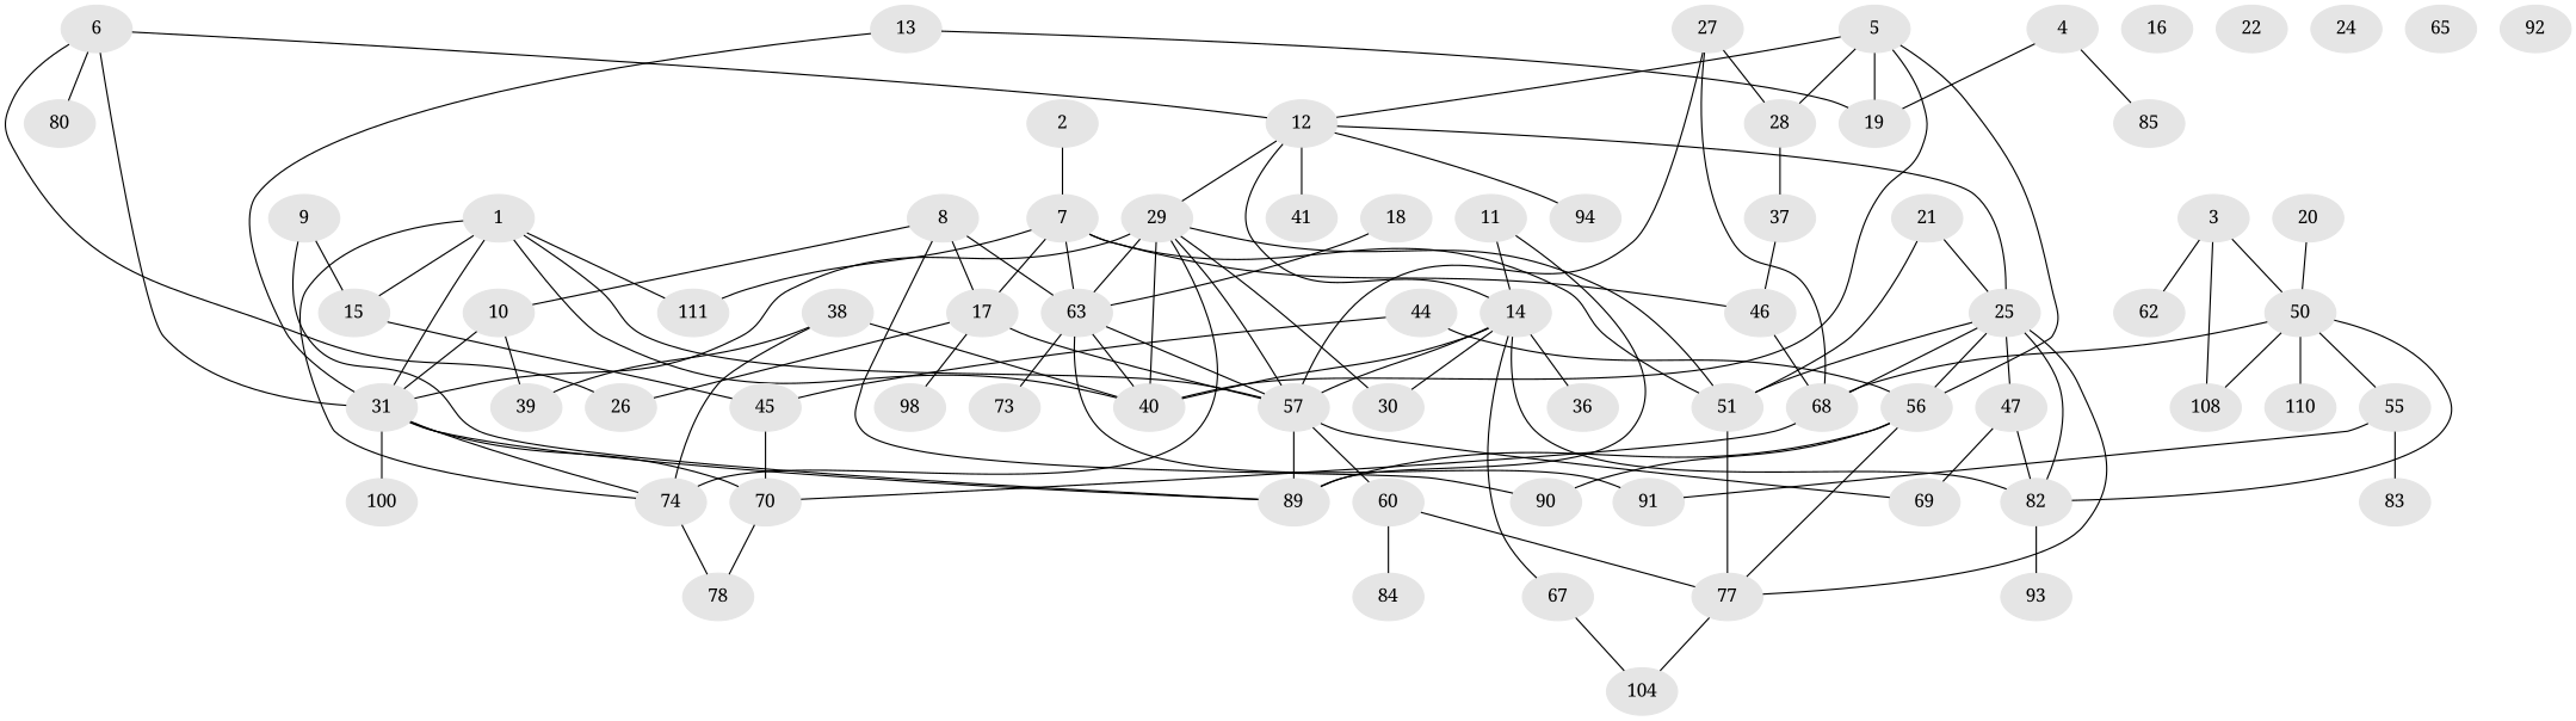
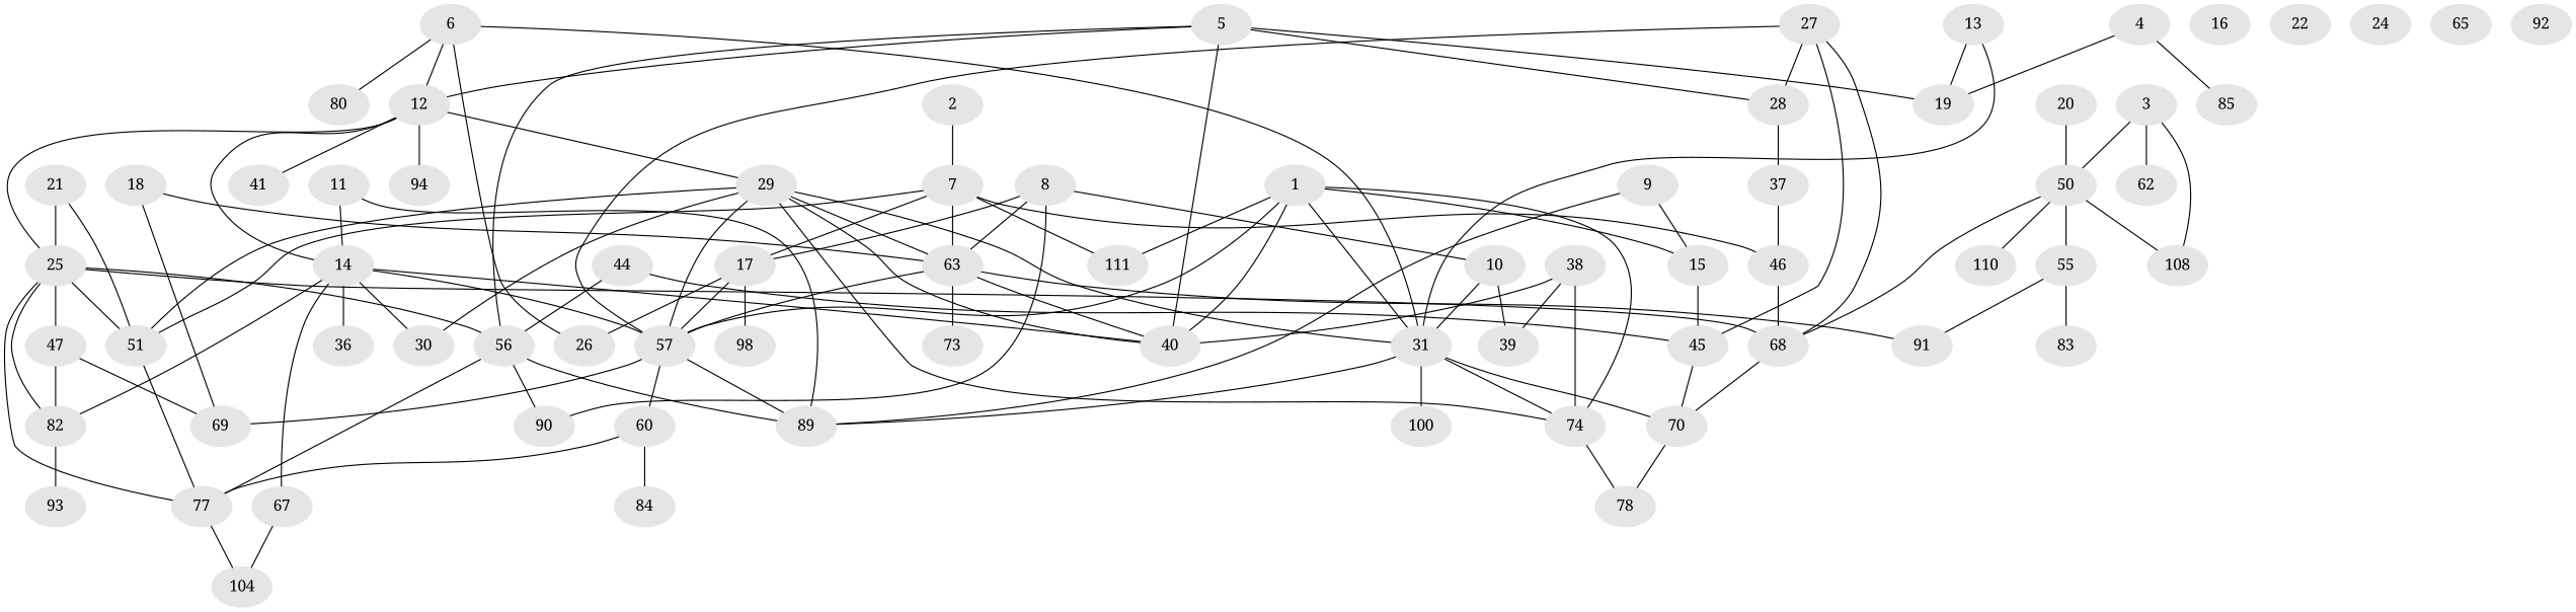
  graph {
    fontname="Noto Serif"
    node [color=gray90 fontname="Noto Serif" style=filled]
    edge [fontname="Noto Serif"]
    1 [super="+66"]
    15 [super="+43"]
    31 [super="+32"]
    40 [super="+97"]
    57 [super="+58"]
    74 [super="+76"]
    111
    45
    89
    70 [super="+95"]
    100
    69 [super="+87"]
    60 [super="+61"]
    78
    7 [super="+42"]
    17 [super="+49"]
    n17 [label=63 super="+53"]
    46
    51 [super="+91"]
    2
    3 [super="+23"]
    50 [super="+59"]
    62
    108
    82 [super="+102"]
    68 [super="+99"]
    55
    110
    19 [super="+79"]
    4
    85
    5 [super="+103"]
    12 [super="+109"]
    28
    56 [super="+88"]
    14 [super="+34"]
    25 [super="+52"]
    29 [super="+86"]
    41
    94
    37 [super="+64"]
    90 [super="+105"]
    77
    6 [super="+48"]
    26
    80
    98 [super="+101"]
    n48 [label=91 super="+96"]
    73
    8 [super="+72"]
    10 [super="+35"]
    39
    9 [super="+75"]
    11 [super="+54"]
    30
    36
    67 [super="+107"]
    47
    13 [super="+106"]
    93
    16
    18 [super="+81"]
    20
    21
    22
    24
    104
    27
    38 [super="+63"]
    44
    83
    84
    65
    92
    1 -- 15
    1 -- 31
    1 -- 40
    1 -- 57
    1 -- 74
    1 -- 111
    15 -- 45
    31 -- 74
    31 -- 89
    31 -- 70
    31 -- 100
    57 -- 89
    57 -- 69
    57 -- 60
    74 -- 78
    45 -- 70
    70 -- 78
    60 -- 77
    60 -- 84
    7 -- 111
    7 -- 17
    7 -- n17
    7 -- 46
    7 -- 51
    17 -- 57
    17 -- 26
    17 -- 98
    n17 -- 40
    n17 -- 57
    n17 -- n48
    n17 -- 73
    46 -- 68
    51 -- 77
    2 -- 7
    3 -- 50
    3 -- 62
    3 -- 108
    50 -- 108
-   50 -- 82
    50 -- 68
    50 -- 55
    50 -- 110
    82 -- 93
    68 -- 70
    55 -- n48
    55 -- 83
    4 -- 19
    4 -- 85
    5 -- 40
    5 -- 19
    5 -- 12
    5 -- 28
    5 -- 56
    12 -- 14
    12 -- 25
    12 -- 29
    12 -- 41
    12 -- 94
    28 -- 37
    56 -- 89
    56 -- 90
    56 -- 77
    14 -- 40
    14 -- 57
    14 -- 82
    14 -- 30
    14 -- 36
    14 -- 67
    25 -- 51
    25 -- 82
    25 -- 68
    25 -- 56
    25 -- 77
    25 -- 47
    29 -- 31
    29 -- 40
    29 -- 57
    29 -- 74
    29 -- n17
    29 -- 51
    29 -- 30
    37 -- 46
    77 -- 104
    6 -- 31
    6 -- 12
    6 -- 26
    6 -- 80
    8 -- 17
    8 -- n17
    8 -- 90
    8 -- 10
    10 -- 31
    10 -- 39
    9 -- 15
    9 -- 89
    11 -- 89
    11 -- 14
    67 -- 104
    47 -- 69
    47 -- 82
    13 -- 31
    13 -- 19
+   18 -- 69
    18 -- n17
    20 -- 50
    21 -- 51
    21 -- 25
    27 -- 57
+   27 -- 45
    27 -- 68
    27 -- 28
    38 -- 40
    38 -- 74
    38 -- 39
    44 -- 45
    44 -- 56
  }
